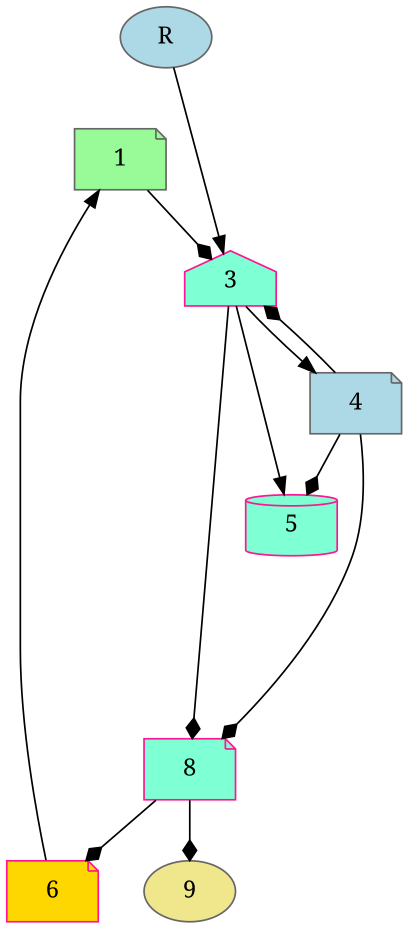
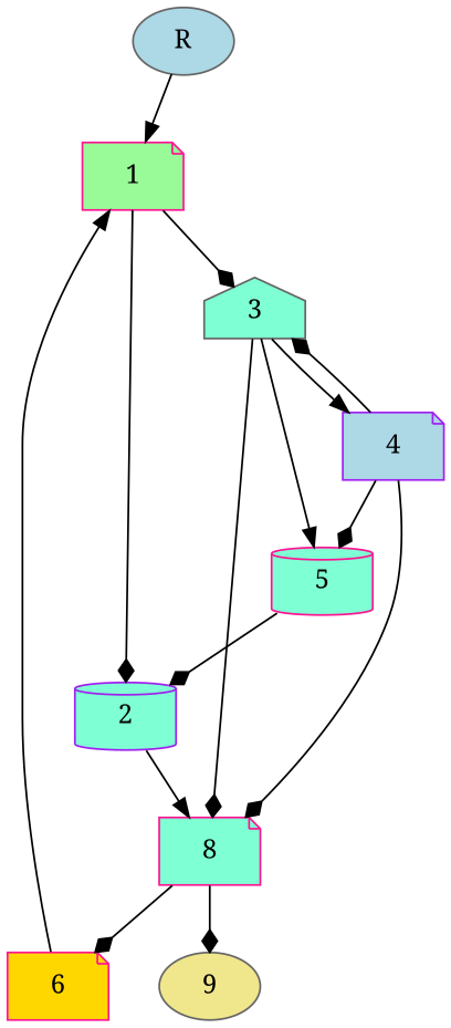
  digraph {
    fontname="Noto Serif"
    node [color=gray40 fillcolor=aquamarine fontname="Noto Serif" shape=note style=filled]
    edge [arrowhead=diamond fontname="Noto Serif"]
-   1 [fillcolor=palegreen]
-   3 [color=deeppink shape=house]
+   1 [color=deeppink fillcolor=palegreen]
+   2 [color=purple shape=cylinder]
+   3 [shape=house]
    8 [color=deeppink]
-   4 [fillcolor=lightblue]
+   4 [color=purple fillcolor=lightblue]
    5 [color=deeppink shape=cylinder]
    6 [color=deeppink fillcolor=gold]
    9 [fillcolor=khaki shape=ellipse]
    R [fillcolor=lightblue shape=ellipse]
+   1 -> 2
    1 -> 3
+   2 -> 8 [arrowhead=normal]
    3 -> 8
    3 -> 4 [arrowhead=normal]
    3 -> 5 [arrowhead=normal]
    8 -> 6
    8 -> 9
    4 -> 3
    4 -> 8
    4 -> 5
+   5 -> 2
    6 -> 1 [arrowhead=normal]
-   R -> 3 [arrowhead=normal]
+   R -> 1 [arrowhead=normal]
  }
